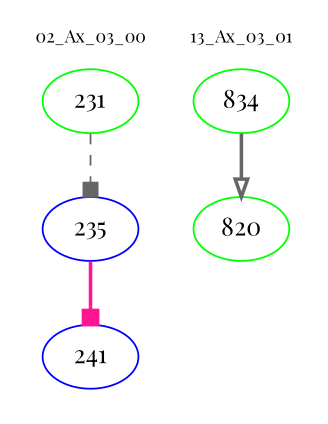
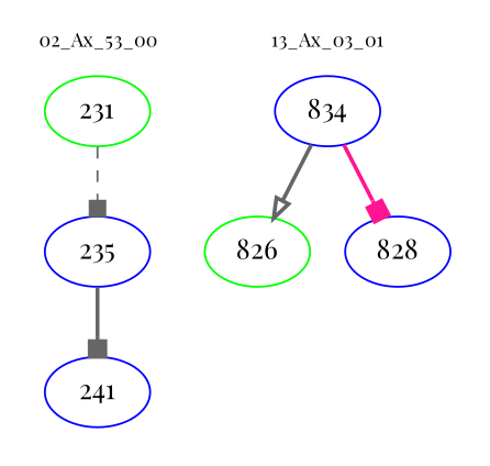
  digraph {
    fontname="Playfair Display"
    node [color=blue fontname="Playfair Display"]
    edge [arrowhead=box color=deeppink fontname="Playfair Display" style=bold]
    n1 [label=235]
    n2 [color=green label=231]
    n3 [label=241]
-   n4 [color=green label=834]
-   n5 [color=green label=820]
+   n4 [label=834]
+   n5 [color=green label=826]
+   n6 [label=828]
    subgraph cluster_1 {
      color=white
      fontsize=10
-     label="02_Ax_03_00"
+     label="02_Ax_53_00"
      n1
      n2
      n3
    }
    subgraph cluster_2 {
      color=white
      fontsize=10
      label="13_Ax_03_01"
      n4
      n5
+     n6
    }
-   n1 -> n3
+   n1 -> n3 [color=gray40]
    n2 -> n1 [color=gray40 style=dashed]
    n4 -> n5 [arrowhead=onormal color=gray40]
+   n4 -> n6
  }
